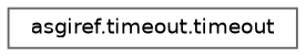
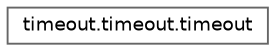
  digraph {
    rankdir=LR
-   n1 [color=grey40 fillcolor=white fontname=Helvetica fontsize=10 height=0.2 label="asgiref.timeout.timeout" shape=box style=filled width=0.4]
+   n1 [color=grey40 fillcolor=white fontname=Helvetica fontsize=10 height=0.2 label="timeout.timeout.timeout" shape=box style=filled width=0.4]
  }
